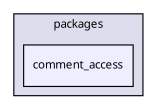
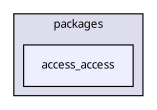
  digraph {
    compound=true
-   n1 [fillcolor="#eeeeff" fontname="FreeSans.ttf" fontsize=10 label=comment_access pencolor=black shape=box style=filled]
+   n1 [fillcolor="#eeeeff" fontname="FreeSans.ttf" fontsize=10 label=access_access pencolor=black shape=box style=filled]
    subgraph cluster_1 {
      bgcolor="#ddddee"
      fontname="FreeSans.ttf"
      fontsize=10
      label=packages
      pencolor=black
      n1
    }
  }
